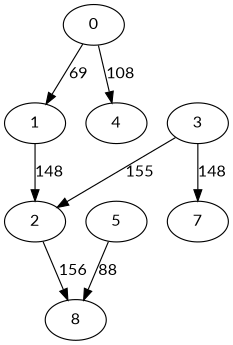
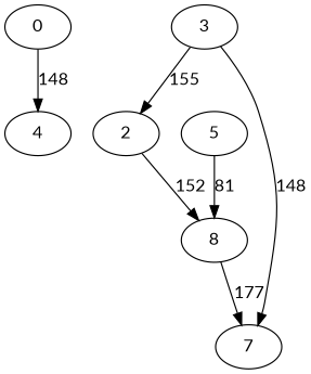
  digraph {
    fontname=Lato
    node [fontname=Lato]
    edge [fontname=Lato]
    0
-   1
    4
    2
    n5 [label=8]
    5
    3
    7
-   0 -> 1 [label=69]
-   0 -> 4 [label=108]
-   1 -> 2 [label=148]
-   2 -> n5 [label=156]
-   5 -> n5 [label=88]
+   0 -> 4 [label=148]
+   2 -> n5 [label=152]
+   n5 -> 7 [label=177]
+   5 -> n5 [label=81]
    3 -> 2 [label=155]
    3 -> 7 [label=148]
  }
